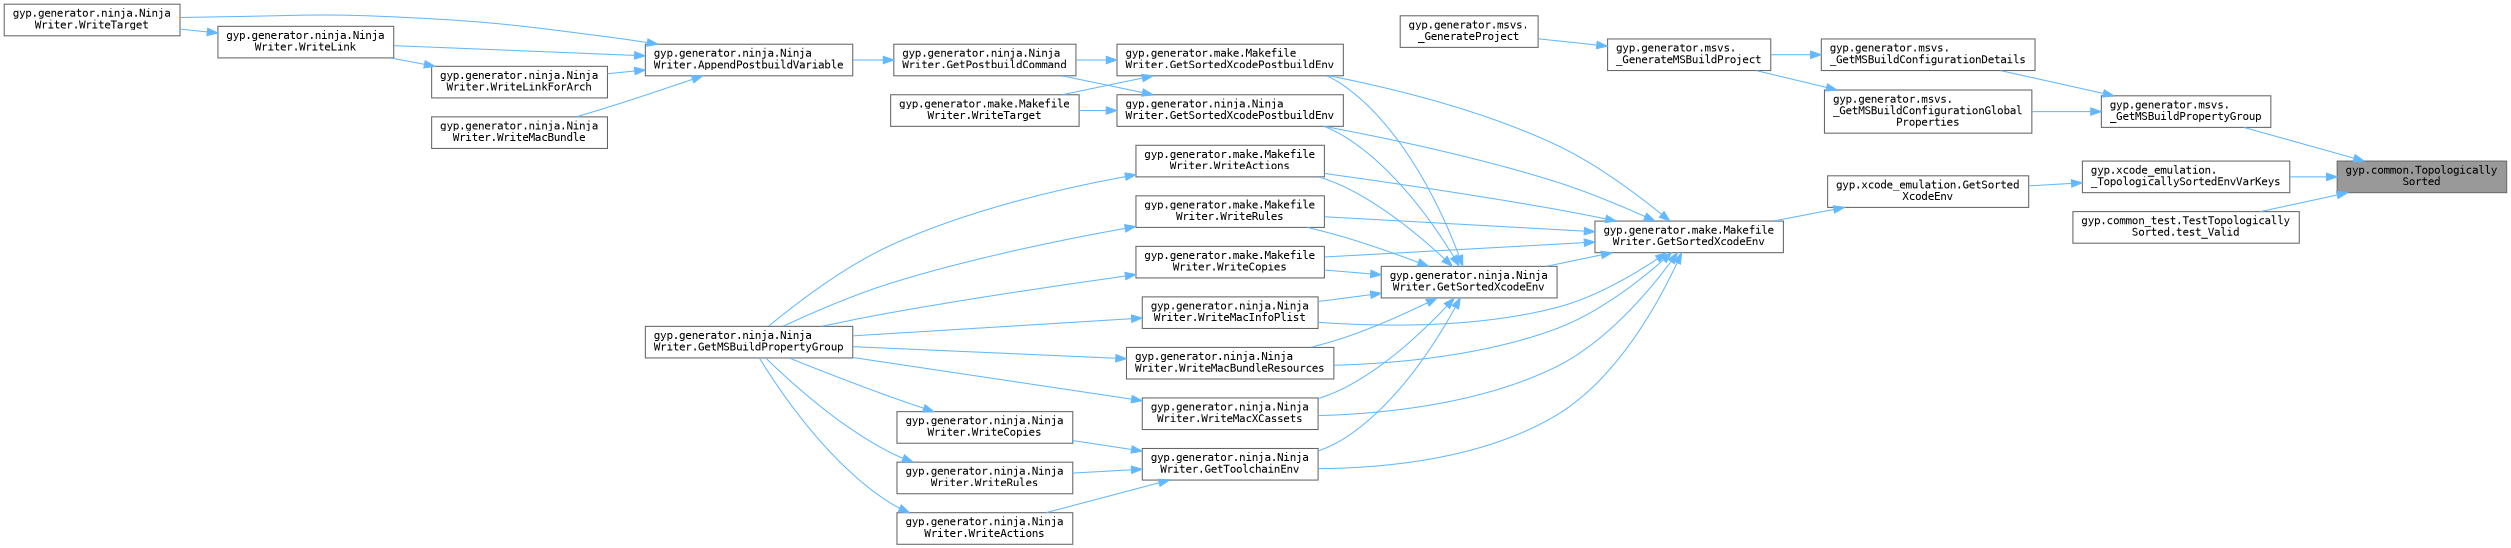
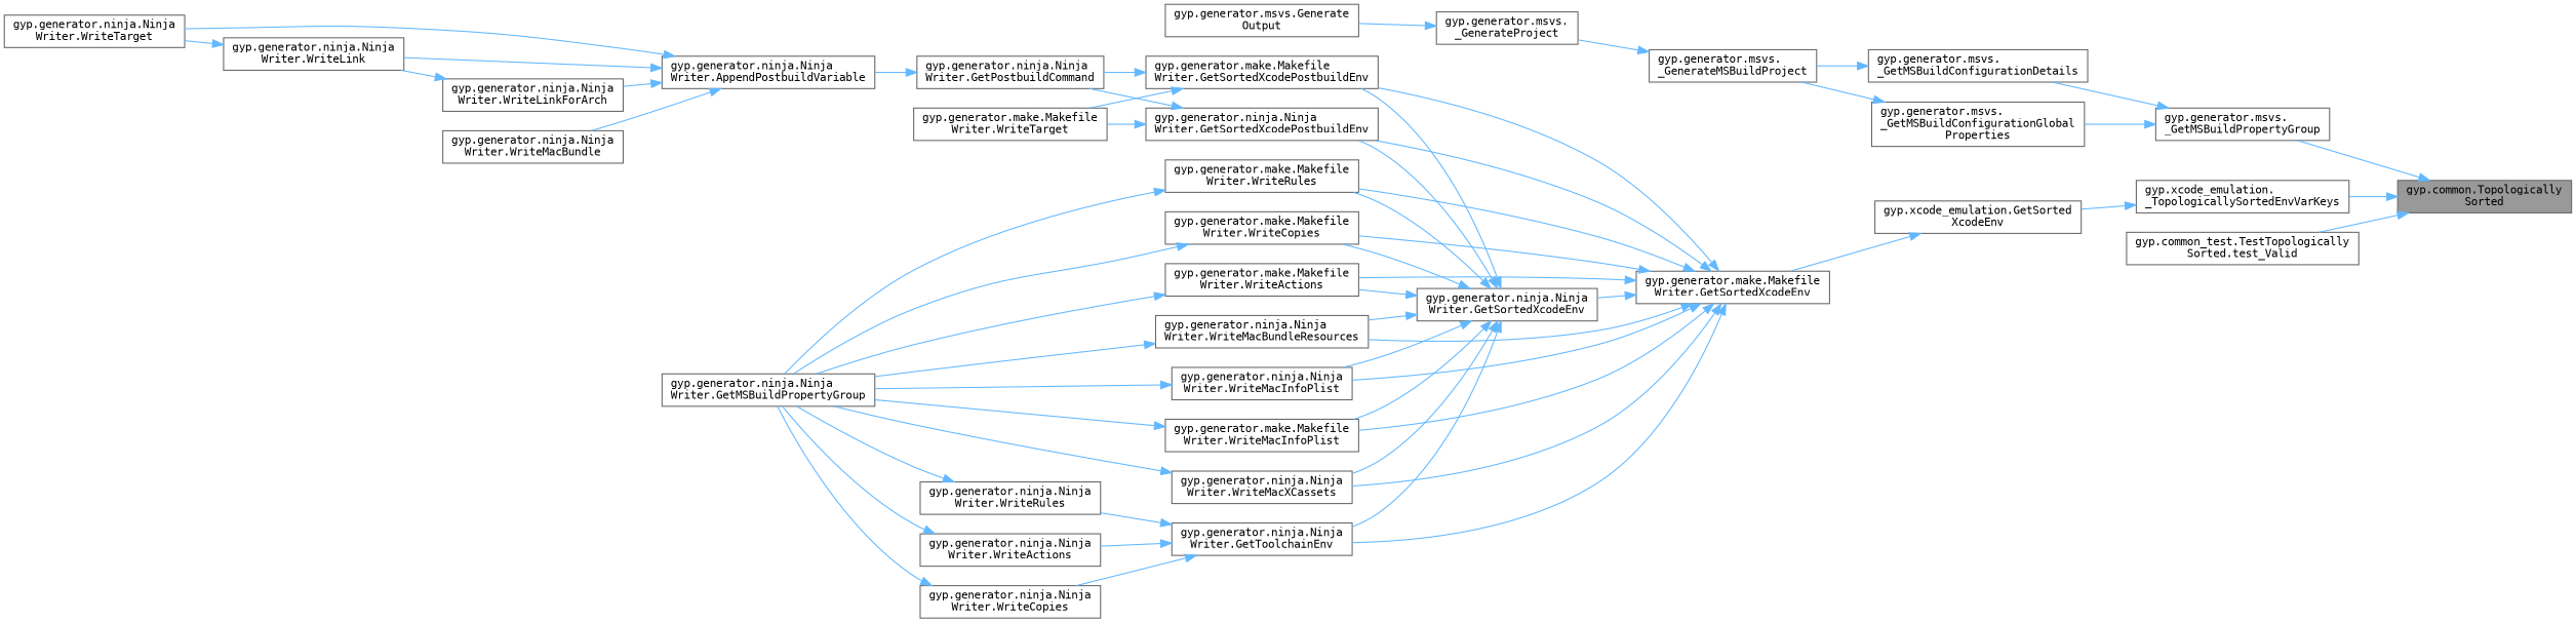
  digraph {
    fontname="DejaVu Sans Mono"
    rankdir=RL
    node [color=grey40 fillcolor=white fontname="DejaVu Sans Mono" fontsize=10 shape=box style=filled]
    edge [color=steelblue1 dir=back fontname="DejaVu Sans Mono" fontsize=10 labelfontname=Helvetica labelfontsize=10 style=solid]
    n1 [color=gray40 fillcolor=grey60 fontcolor=black height=0.2 label="gyp.common.Topologically\lSorted" width=0.4]
    n2 [height=0.2 label="gyp.generator.msvs.\l_GetMSBuildPropertyGroup" width=0.4]
    n3 [height=0.2 label="gyp.xcode_emulation.\l_TopologicallySortedEnvVarKeys" width=0.4]
    n4 [height=0.2 label="gyp.common_test.TestTopologically\lSorted.test_Valid" width=0.4]
    n5 [height=0.2 label="gyp.generator.msvs.\l_GetMSBuildConfigurationDetails" width=0.4]
    n6 [height=0.2 label="gyp.generator.msvs.\l_GetMSBuildConfigurationGlobal\lProperties" width=0.4]
    n7 [height=0.2 label="gyp.xcode_emulation.GetSorted\lXcodeEnv" width=0.4]
    n8 [height=0.2 label="gyp.generator.msvs.\l_GenerateMSBuildProject" width=0.4]
    n9 [height=0.2 label="gyp.generator.msvs.\l_GenerateProject" width=0.4]
+   n10 [height=0.2 label="gyp.generator.msvs.Generate\lOutput" width=0.4]
    n11 [height=0.2 label="gyp.generator.make.Makefile\lWriter.GetSortedXcodeEnv" width=0.4]
    n12 [height=0.2 label="gyp.generator.ninja.Ninja\lWriter.GetSortedXcodeEnv" width=0.4]
    n13 [height=0.2 label="gyp.generator.make.Makefile\lWriter.GetSortedXcodePostbuildEnv" width=0.4]
    n14 [height=0.2 label="gyp.generator.ninja.Ninja\lWriter.GetSortedXcodePostbuildEnv" width=0.4]
    n15 [height=0.2 label="gyp.generator.ninja.Ninja\lWriter.GetToolchainEnv" width=0.4]
    n16 [height=0.2 label="gyp.generator.make.Makefile\lWriter.WriteActions" width=0.4]
    n17 [height=0.2 label="gyp.generator.make.Makefile\lWriter.WriteCopies" width=0.4]
    n18 [height=0.2 label="gyp.generator.ninja.Ninja\lWriter.WriteMacBundleResources" width=0.4]
+   n19 [height=0.2 label="gyp.generator.make.Makefile\lWriter.WriteMacInfoPlist" width=0.4]
    n20 [height=0.2 label="gyp.generator.ninja.Ninja\lWriter.WriteMacInfoPlist" width=0.4]
    n21 [height=0.2 label="gyp.generator.ninja.Ninja\lWriter.WriteMacXCassets" width=0.4]
    n22 [height=0.2 label="gyp.generator.make.Makefile\lWriter.WriteRules" width=0.4]
    n23 [height=0.2 label="gyp.generator.ninja.Ninja\lWriter.GetPostbuildCommand" width=0.4]
    n24 [height=0.2 label="gyp.generator.make.Makefile\lWriter.WriteTarget" width=0.4]
    n25 [height=0.2 label="gyp.generator.ninja.Ninja\lWriter.WriteActions" width=0.4]
    n26 [height=0.2 label="gyp.generator.ninja.Ninja\lWriter.WriteCopies" width=0.4]
    n27 [height=0.2 label="gyp.generator.ninja.Ninja\lWriter.WriteRules" width=0.4]
    n28 [height=0.2 label="gyp.generator.ninja.Ninja\lWriter.GetMSBuildPropertyGroup" width=0.4]
    n29 [height=0.2 label="gyp.generator.ninja.Ninja\lWriter.AppendPostbuildVariable" width=0.4]
    n30 [height=0.2 label="gyp.generator.ninja.Ninja\lWriter.WriteLink" width=0.4]
    n31 [height=0.2 label="gyp.generator.ninja.Ninja\lWriter.WriteTarget" width=0.4]
    n32 [height=0.2 label="gyp.generator.ninja.Ninja\lWriter.WriteLinkForArch" width=0.4]
    n33 [height=0.2 label="gyp.generator.ninja.Ninja\lWriter.WriteMacBundle" width=0.4]
    n1 -> n2
    n1 -> n3
    n1 -> n4
    n2 -> n5
    n2 -> n6
    n3 -> n7
    n5 -> n8
    n6 -> n8
    n7 -> n11
    n8 -> n9
+   n9 -> n10
    n11 -> n12
    n11 -> n13
    n11 -> n14
    n11 -> n15
    n11 -> n16
    n11 -> n17
    n11 -> n18
+   n11 -> n19
    n11 -> n20
    n11 -> n21
    n11 -> n22
    n12 -> n13
    n12 -> n14
    n12 -> n15
    n12 -> n16
    n12 -> n17
    n12 -> n18
+   n12 -> n19
    n12 -> n20
    n12 -> n21
    n12 -> n22
    n13 -> n23
    n13 -> n24
    n14 -> n23
    n14 -> n24
    n15 -> n25
    n15 -> n26
    n15 -> n27
    n16 -> n28
    n17 -> n28
    n18 -> n28
+   n19 -> n28
    n20 -> n28
    n21 -> n28
    n22 -> n28
    n23 -> n29
    n25 -> n28
    n26 -> n28
    n27 -> n28
    n29 -> n30
    n29 -> n31
    n29 -> n32
    n29 -> n33
    n30 -> n31
    n32 -> n30
  }
